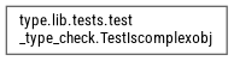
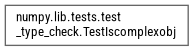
  digraph {
    rankdir=LR
    fontname="Roboto Condensed"
-   n1 [color=grey40 fillcolor=white fontname="Roboto Condensed" fontsize=10 height=0.2 label="type.lib.tests.test\l_type_check.TestIscomplexobj" shape=box style=filled width=0.4]
+   n1 [color=grey40 fillcolor=white fontname="Roboto Condensed" fontsize=10 height=0.2 label="numpy.lib.tests.test\l_type_check.TestIscomplexobj" shape=box style=filled width=0.4]
  }
